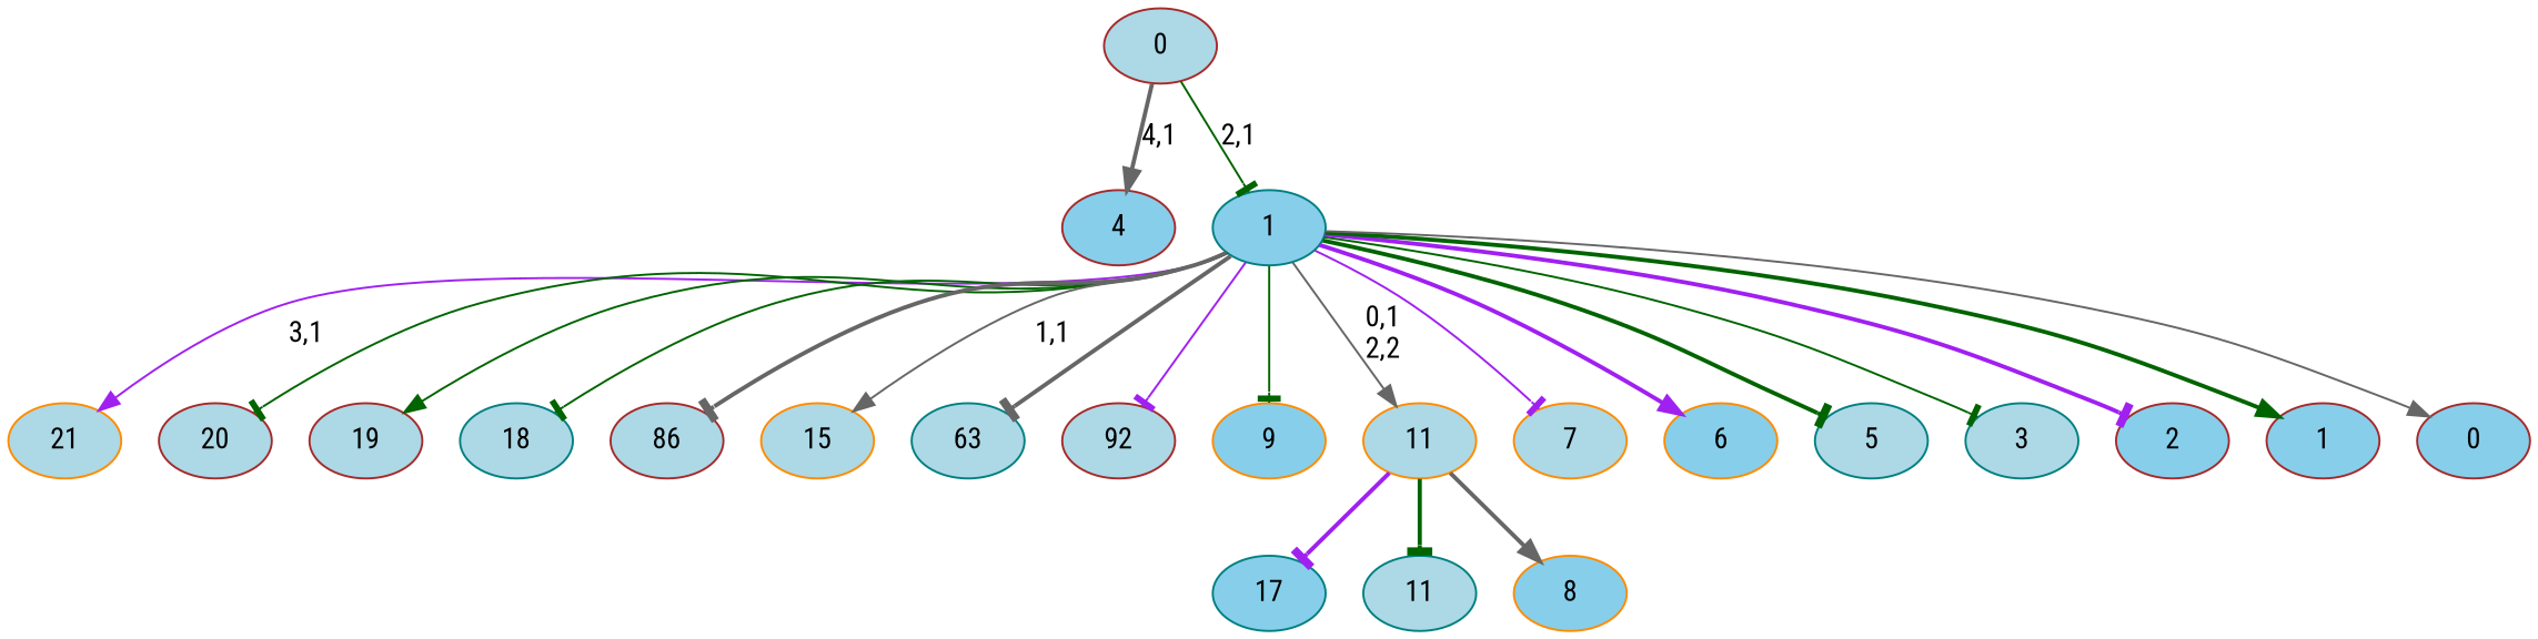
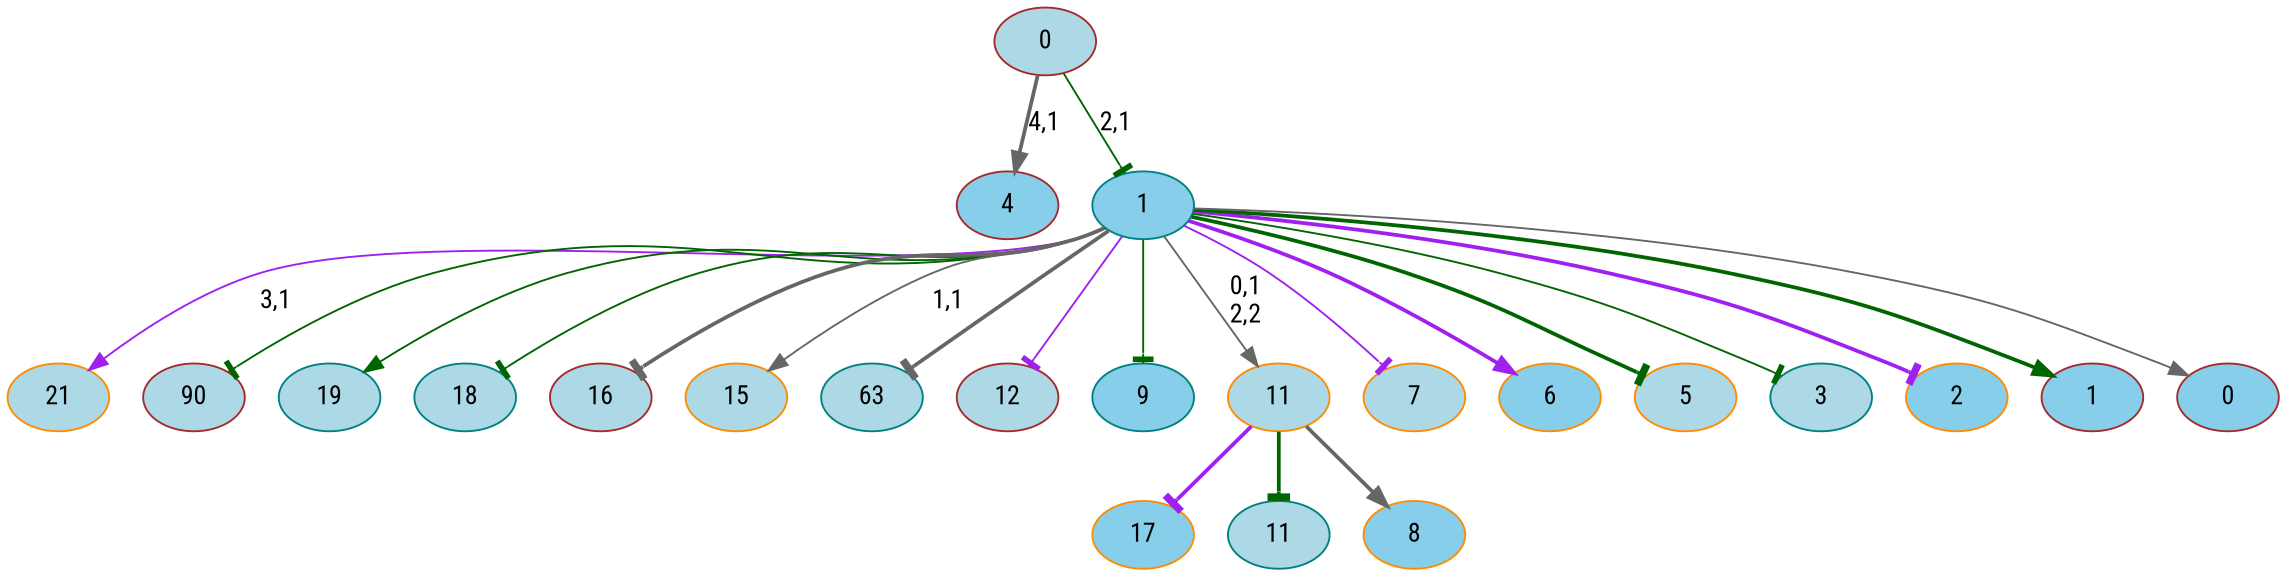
  digraph {
    fontname="Roboto Condensed"
    node [color=darkorange fillcolor=lightblue fontname="Roboto Condensed" style=filled]
    edge [arrowhead=tee color=darkgreen fontname="Roboto Condensed" style=solid]
    n1 [label=21]
-   n2 [color=brown label=20]
-   n3 [color=brown label=19]
+   n2 [color=brown label=90]
+   n3 [color=teal label=19]
    n4 [color=teal label=18]
-   n5 [color=teal fillcolor=skyblue label=17]
-   n6 [color=brown label=86]
+   n5 [fillcolor=skyblue label=17]
+   n6 [color=brown label=16]
    n7 [label=15]
    n8 [color=teal label=63]
-   n9 [color=brown label=92]
+   n9 [color=brown label=12]
    n10 [color=teal label=11]
-   n11 [fillcolor=skyblue label=9]
+   n11 [color=teal fillcolor=skyblue label=9]
    n12 [fillcolor=skyblue label=8]
    11
    n14 [label=7]
    n15 [fillcolor=skyblue label=6]
-   n16 [color=teal label=5]
+   n16 [label=5]
    n17 [color=brown fillcolor=skyblue label=4]
    n18 [color=teal label=3]
-   n19 [color=brown fillcolor=skyblue label=2]
+   n19 [fillcolor=skyblue label=2]
    n20 [color=brown fillcolor=skyblue label=1]
    n21 [color=brown fillcolor=skyblue label=0]
    1 [color=teal fillcolor=skyblue]
    0 [color=brown]
    11 -> n5 [color=purple style=bold]
    11 -> n10 [style=bold]
    11 -> n12 [arrowhead=normal color=gray40 style=bold]
    1 -> n1 [arrowhead=normal color=purple label="3,1"]
    1 -> n2
    1 -> n3 [arrowhead=normal]
    1 -> n4
    1 -> n6 [color=gray40 style=bold]
    1 -> n7 [arrowhead=normal color=gray40 label="1,1"]
    1 -> n8 [color=gray40 style=bold]
    1 -> n9 [color=purple]
    1 -> n11
    1 -> 11 [arrowhead=normal color=gray40 label="0,1\n2,2"]
    1 -> n14 [color=purple]
    1 -> n15 [arrowhead=normal color=purple style=bold]
    1 -> n16 [style=bold]
    1 -> n18
    1 -> n19 [color=purple style=bold]
    1 -> n20 [arrowhead=normal style=bold]
    1 -> n21 [arrowhead=normal color=gray40]
    0 -> n17 [arrowhead=normal color=gray40 label="4,1" style=bold]
    0 -> 1 [label="2,1"]
  }
